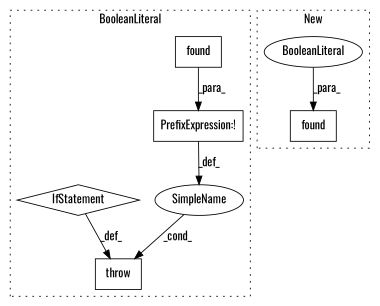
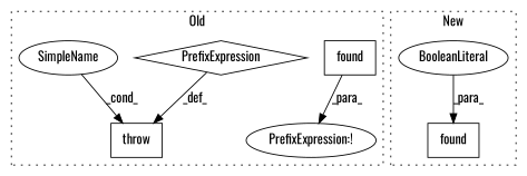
  digraph {
    fontname=Oswald
    node [a=32 fontname=Oswald shape=box]
    edge [fontname=Oswald]
    n1 [l=7 label=found s=861]
-   n2 [a=25 l="4,2" label=IfStatement s="851,868" shape=diamond]
+   n2 [a=25 l="4,2" label=PrefixExpression s="851,868" shape=diamond]
    n3 [a=42 label=SimpleName shape=ellipse]
    n4 [a=53 l=6 label=throw s=878]
-   n5 [a=38 l=1 label="PrefixExpression:!" s=855]
+   n5 [a=38 l=1 label="PrefixExpression:!" s=855 shape=ellipse]
    n6 [l="6,1" label=found s="964,974"]
    n7 [a=9 l=4 label=BooleanLiteral s=970 shape=ellipse]
    subgraph cluster_1 {
-     label=BooleanLiteral
+     label=Old
      style=dotted
      n1
      n2
      n3
      n4
      n5
    }
    subgraph cluster_2 {
      label=New
      style=dotted
      n6
      n7
    }
    n1 -> n5 [label=_para_]
    n2 -> n4 [label=_def_]
    n3 -> n4 [label=_cond_]
-   n5 -> n3 [label=_def_]
    n7 -> n6 [label=_para_]
  }
